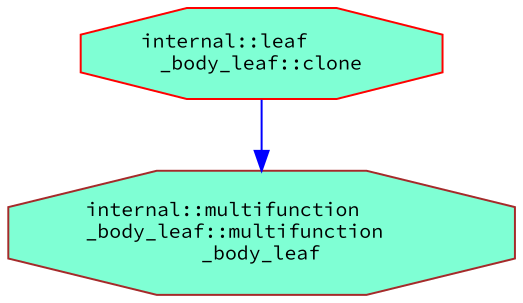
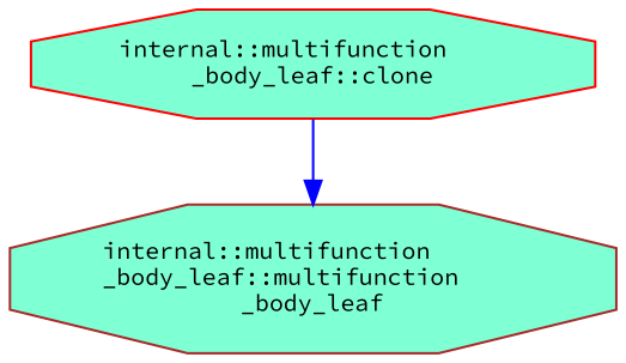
  digraph {
    rankdir=TB
    fontname="Source Code Pro"
    node [fillcolor=aquamarine fontname="Source Code Pro" fontsize=10 shape=octagon style=filled]
-   n1 [color=red fontcolor=black height=0.2 label="internal::leaf\l_body_leaf::clone" width=0.4]
+   n1 [color=red fontcolor=black height=0.2 label="internal::multifunction\l_body_leaf::clone" width=0.4]
    n2 [color=brown height=0.2 label="internal::multifunction\l_body_leaf::multifunction\l_body_leaf" width=0.4]
    n1 -> n2 [color=blue fontname="Source Code Pro" fontsize=10 labelfontname=Helvetica labelfontsize=10 style=solid]
  }
